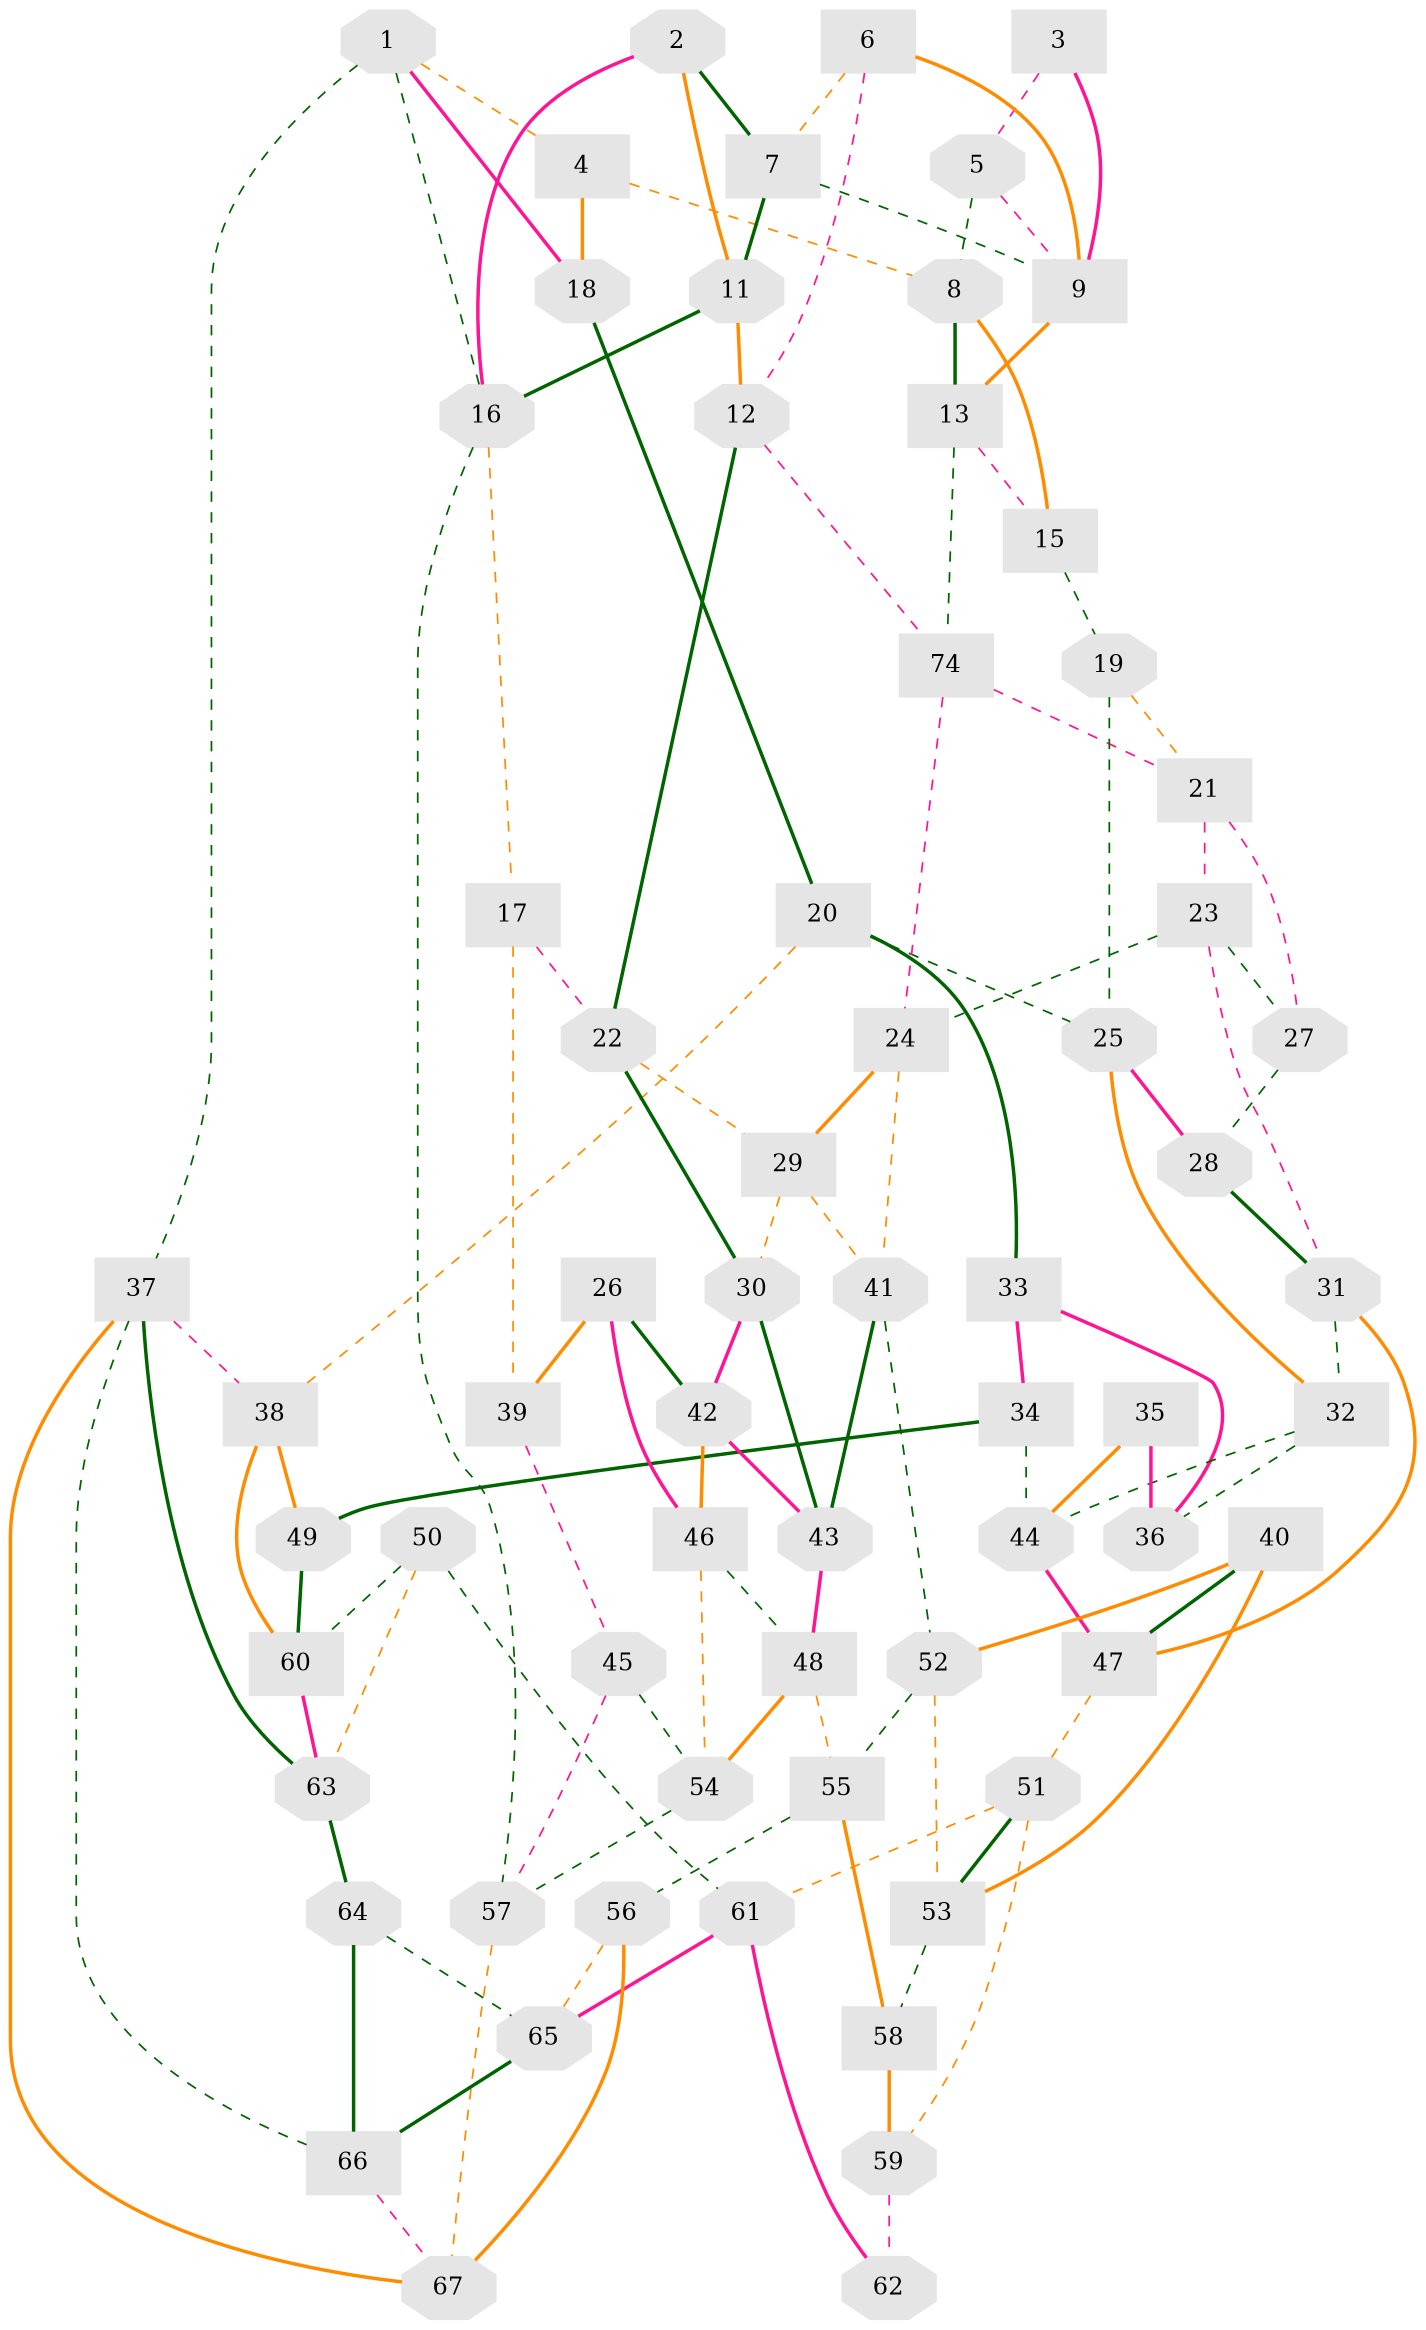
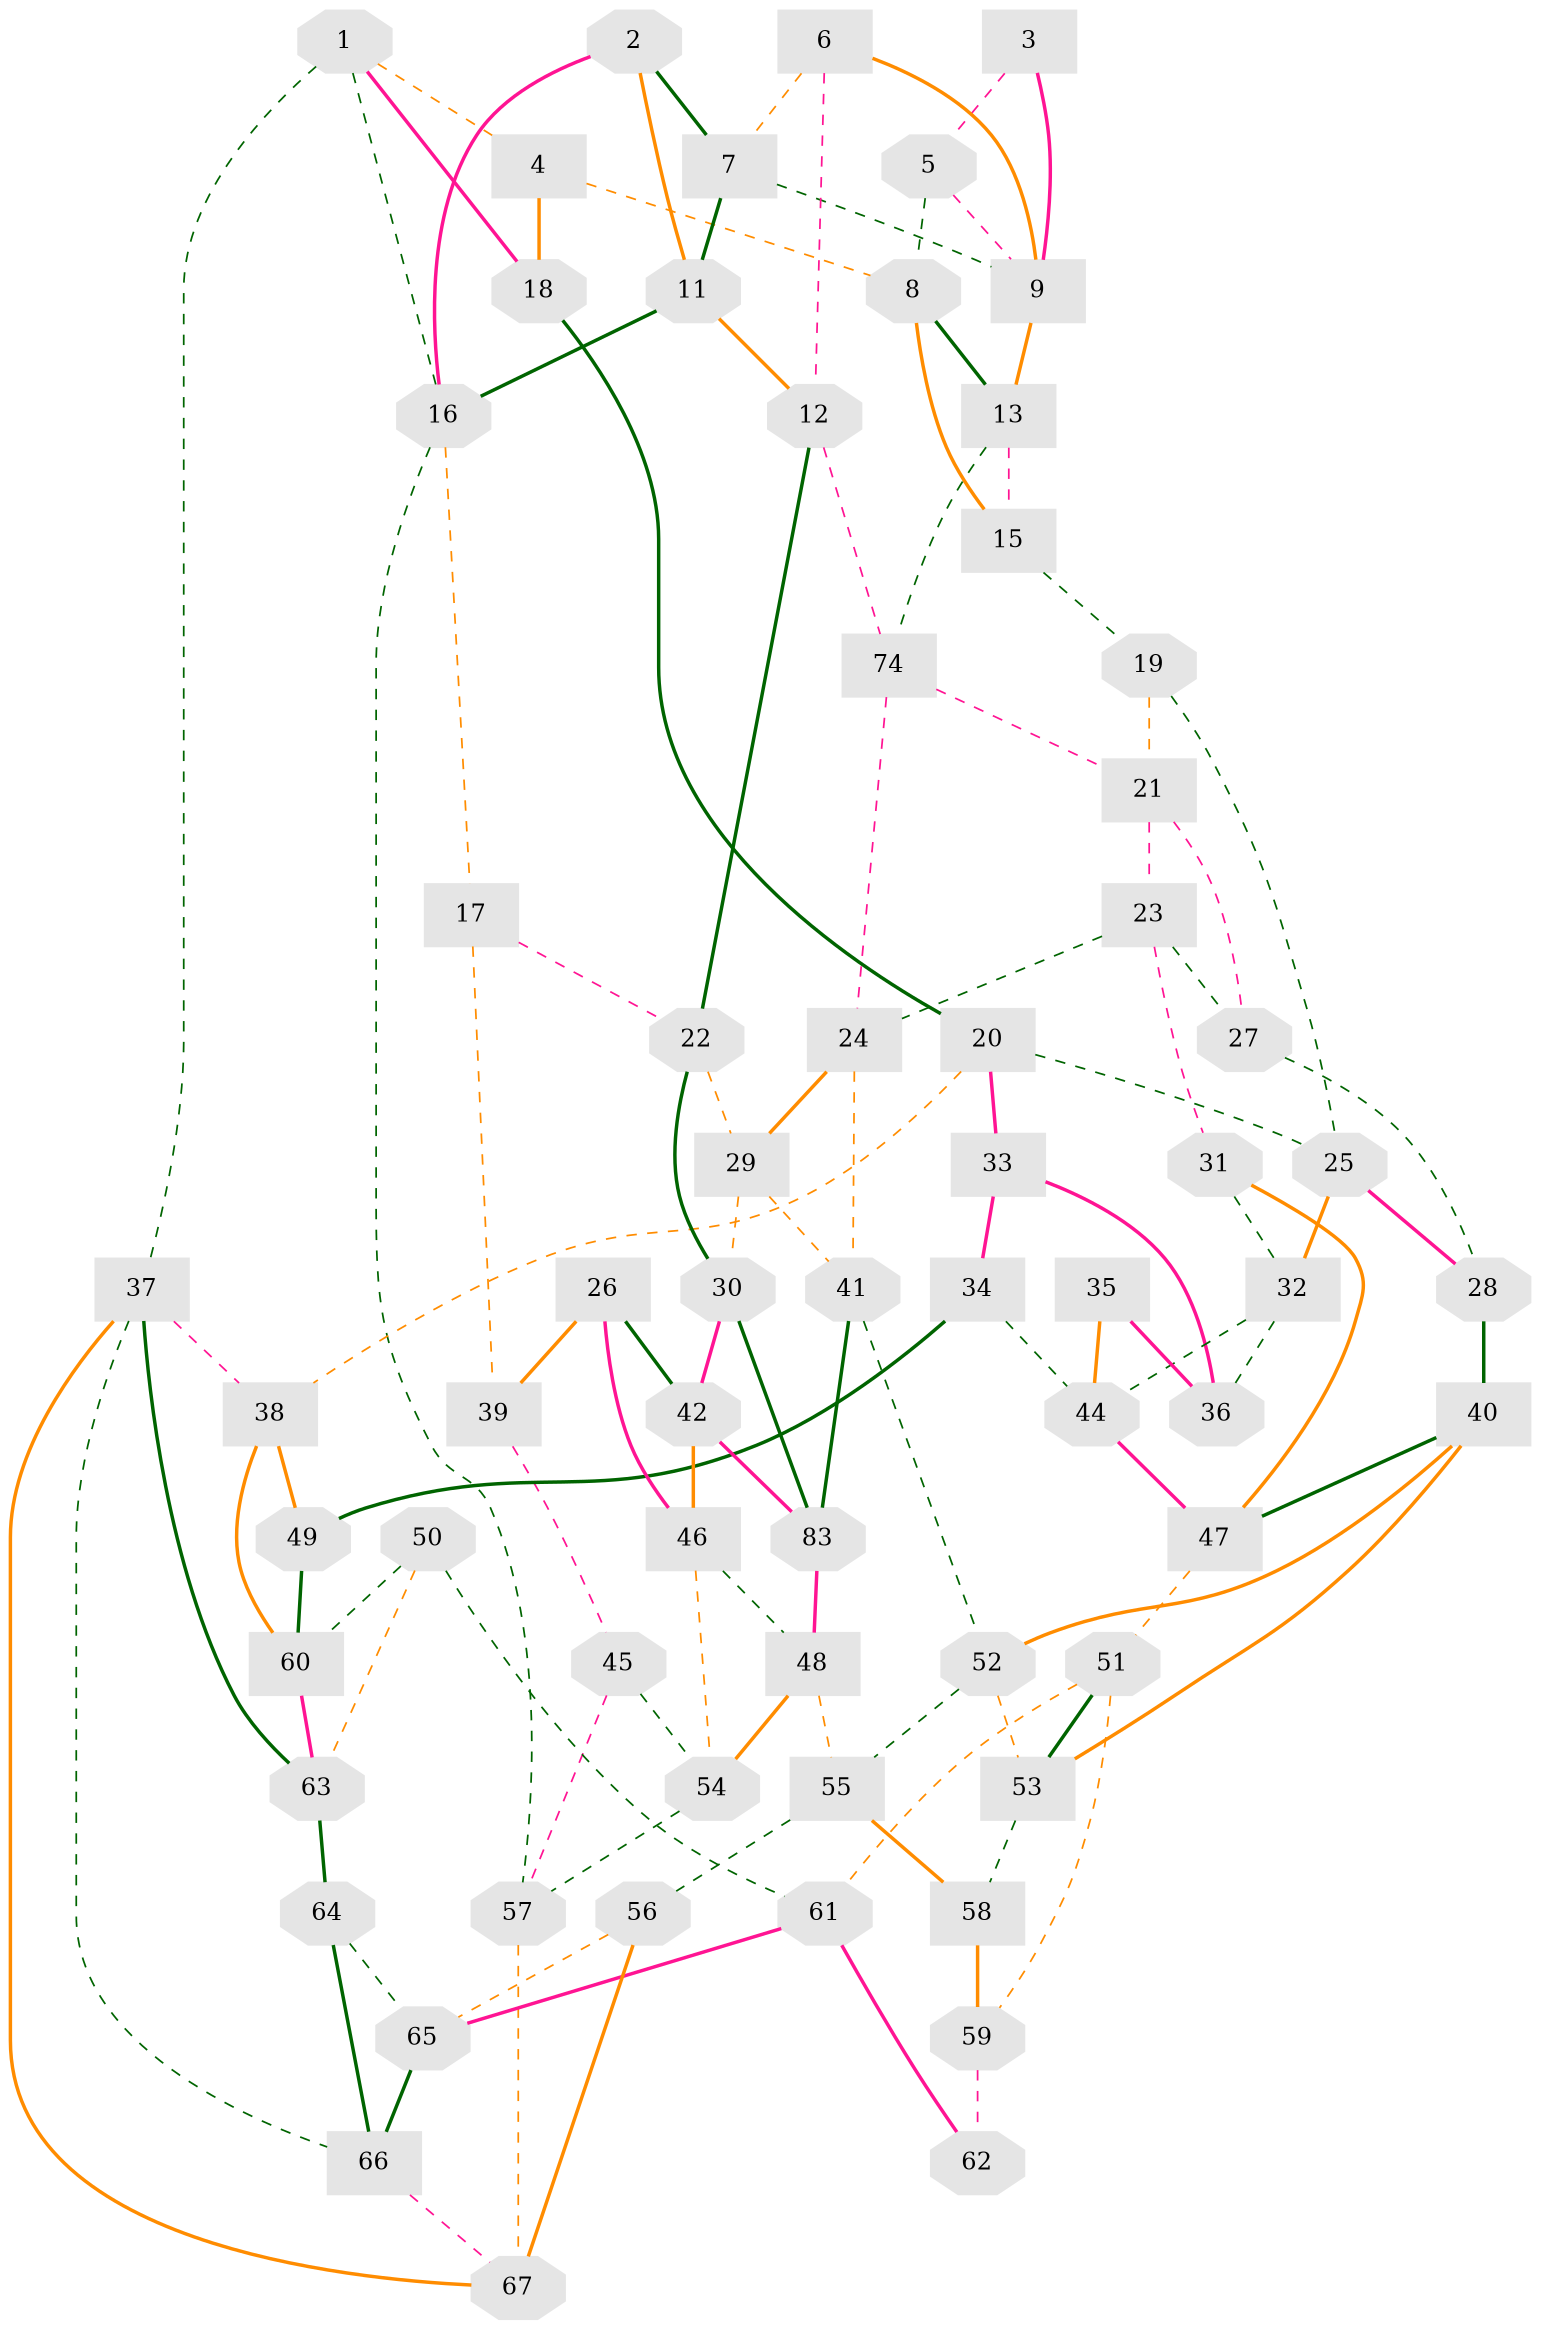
  graph {
    node [color=gray90 shape=octagon style=filled]
    edge [color=darkgreen style=dashed weight=1.0]
    4 [shape=box]
    1
    16
    18
    37 [shape=box]
    8
    17 [shape=box]
    57
    20 [shape=box]
    38 [shape=box]
    63
    66 [shape=box]
    67
    2
    7 [shape=box]
    11
    9 [shape=box]
    12
    3 [shape=box]
    5
    13 [shape=box]
    15 [shape=box]
    6 [shape=box]
    n24 [label=74 shape=box]
    22
    19
    21 [shape=box]
    25
    24 [shape=box]
    29 [shape=box]
    30
    23 [shape=box]
    27
    41
    39 [shape=box]
    45
    33 [shape=box]
    28
    32 [shape=box]
    36
    34 [shape=box]
    49
    60 [shape=box]
    31
    42
-   43
+   43 [label=83]
    47 [shape=box]
    52
    44
    26 [shape=box]
    46 [shape=box]
    48 [shape=box]
    54
    51
    35 [shape=box]
    64
    40 [shape=box]
    53 [shape=box]
    55 [shape=box]
    58 [shape=box]
    61
    59
    56
    50
    65
    62
    4 -- 18 [color=darkorange style=bold]
    4 -- 8 [color=darkorange]
    1 -- 4 [color=darkorange]
    1 -- 16
    1 -- 18 [color=deeppink style=bold]
    1 -- 37
    16 -- 17 [color=darkorange]
    16 -- 57
    18 -- 20 [style=bold]
    37 -- 38 [color=deeppink]
    37 -- 63 [style=bold]
    37 -- 66
    37 -- 67 [color=darkorange style=bold]
    8 -- 13 [style=bold]
    8 -- 15 [color=darkorange style=bold]
    17 -- 22 [color=deeppink]
    17 -- 39 [color=darkorange weight=2.0]
    57 -- 67 [color=darkorange weight=2.0]
    20 -- 38 [color=darkorange]
    20 -- 25
-   20 -- 33 [style=bold]
+   20 -- 33 [color=deeppink style=bold]
    38 -- 49 [color=darkorange style=bold]
    38 -- 60 [color=darkorange style=bold]
    63 -- 64 [style=bold]
    66 -- 67 [color=deeppink]
    2 -- 16 [color=deeppink style=bold]
    2 -- 7 [style=bold]
    2 -- 11 [color=darkorange style=bold]
    7 -- 11 [style=bold]
    7 -- 9
    11 -- 16 [style=bold]
    11 -- 12 [color=darkorange style=bold]
    9 -- 13 [color=darkorange style=bold]
    12 -- n24 [color=deeppink]
    12 -- 22 [style=bold]
    3 -- 9 [color=deeppink style=bold]
    3 -- 5 [color=deeppink]
    5 -- 8
    5 -- 9 [color=deeppink weight=2.0]
    13 -- 15 [color=deeppink]
    13 -- n24
    15 -- 19
    6 -- 7 [color=darkorange]
    6 -- 9 [color=darkorange style=bold]
    6 -- 12 [color=deeppink]
    n24 -- 21 [color=deeppink]
    n24 -- 24 [color=deeppink]
    22 -- 29 [color=darkorange]
    22 -- 30 [style=bold]
    19 -- 21 [color=darkorange]
    19 -- 25
    21 -- 23 [color=deeppink]
    21 -- 27 [color=deeppink]
    25 -- 28 [color=deeppink style=bold]
    25 -- 32 [color=darkorange style=bold]
    24 -- 29 [color=darkorange style=bold]
    24 -- 41 [color=darkorange]
    29 -- 30 [color=darkorange]
    29 -- 41 [color=darkorange]
    30 -- 42 [color=deeppink style=bold]
    30 -- 43 [style=bold]
    23 -- 24
    23 -- 27
    23 -- 31 [color=deeppink]
    27 -- 28 [weight=2.0]
    41 -- 43 [style=bold]
    41 -- 52
    39 -- 45 [color=deeppink]
    45 -- 57 [color=deeppink]
    45 -- 54
    33 -- 36 [color=deeppink style=bold]
    33 -- 34 [color=deeppink style=bold]
-   28 -- 31 [style=bold]
+   28 -- 40 [style=bold]
    32 -- 36
    32 -- 44
    34 -- 49 [style=bold weight=2.0]
    34 -- 44
    49 -- 60 [style=bold]
    60 -- 63 [color=deeppink style=bold]
    31 -- 32
    31 -- 47 [color=darkorange style=bold]
    42 -- 43 [color=deeppink style=bold]
    42 -- 46 [color=darkorange style=bold]
    43 -- 48 [color=deeppink style=bold]
    47 -- 51 [color=darkorange]
    52 -- 53 [color=darkorange]
    52 -- 55
    44 -- 47 [color=deeppink style=bold]
    26 -- 39 [color=darkorange style=bold]
    26 -- 42 [style=bold]
    26 -- 46 [color=deeppink style=bold]
    46 -- 48
    46 -- 54 [color=darkorange]
    48 -- 54 [color=darkorange style=bold]
    48 -- 55 [color=darkorange]
    54 -- 57
    51 -- 53 [style=bold]
    51 -- 61 [color=darkorange]
    51 -- 59 [color=darkorange]
    35 -- 36 [color=deeppink style=bold weight=2.0]
    35 -- 44 [color=darkorange style=bold]
    64 -- 66 [style=bold]
    64 -- 65
    40 -- 47 [style=bold]
    40 -- 52 [color=darkorange style=bold]
    40 -- 53 [color=darkorange style=bold]
    53 -- 58
    55 -- 58 [color=darkorange style=bold]
    55 -- 56
    58 -- 59 [color=darkorange style=bold]
    61 -- 65 [color=deeppink style=bold]
    61 -- 62 [color=deeppink style=bold]
    59 -- 62 [color=deeppink weight=2.0]
    56 -- 67 [color=darkorange style=bold]
    56 -- 65 [color=darkorange]
    50 -- 63 [color=darkorange]
    50 -- 60
    50 -- 61
    65 -- 66 [style=bold]
  }
